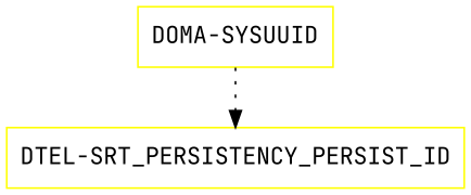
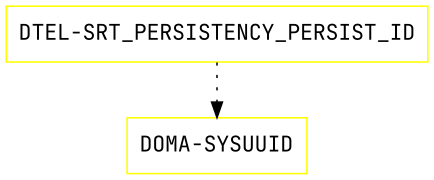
  digraph {
    fontname="JetBrains Mono"
    node [color=yellow shape=box fontname="JetBrains Mono"]
    "DTEL-SRT_PERSISTENCY_PERSIST_ID"
    "DOMA-SYSUUID"
-   "DOMA-SYSUUID" -> "DTEL-SRT_PERSISTENCY_PERSIST_ID" [style=dotted fontname="JetBrains Mono"]
+   "DTEL-SRT_PERSISTENCY_PERSIST_ID" -> "DOMA-SYSUUID" [style=dotted fontname="JetBrains Mono"]
  }
